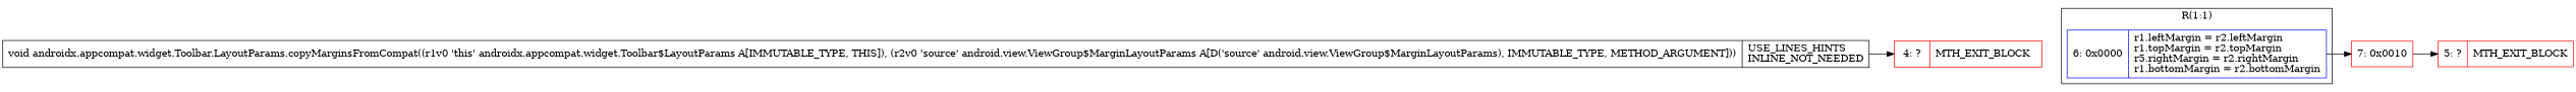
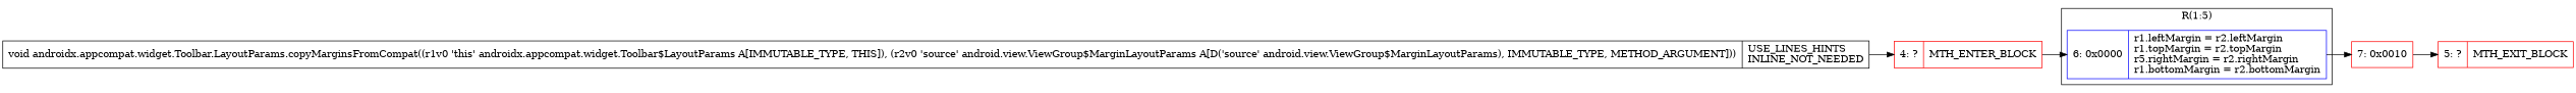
  digraph {
    rankdir=LR
    node [color=red shape=record]
    n1 [color=blue label="{6\:\ 0x0000|r1.leftMargin = r2.leftMargin\lr1.topMargin = r2.topMargin\lr5.rightMargin = r2.rightMargin\lr1.bottomMargin = r2.bottomMargin\l}"]
    n2 [label="{7\:\ 0x0010}"]
    n3 [label="{5\:\ ?|MTH_EXIT_BLOCK\l}"]
-   n4 [label="{4\:\ ?|MTH_EXIT_BLOCK\l}"]
+   n4 [label="{4\:\ ?|MTH_ENTER_BLOCK\l}"]
    n5 [label="{void androidx.appcompat.widget.Toolbar.LayoutParams.copyMarginsFromCompat((r1v0 'this' androidx.appcompat.widget.Toolbar$LayoutParams A[IMMUTABLE_TYPE, THIS]), (r2v0 'source' android.view.ViewGroup$MarginLayoutParams A[D('source' android.view.ViewGroup$MarginLayoutParams), IMMUTABLE_TYPE, METHOD_ARGUMENT]))  | USE_LINES_HINTS\lINLINE_NOT_NEEDED\l}" color=""]
    subgraph cluster_1 {
-     label="R(1:1)"
+     label="R(1:5)"
      n1
    }
    n1 -> n2
    n2 -> n3
+   n4 -> n1
    n5 -> n4
  }
